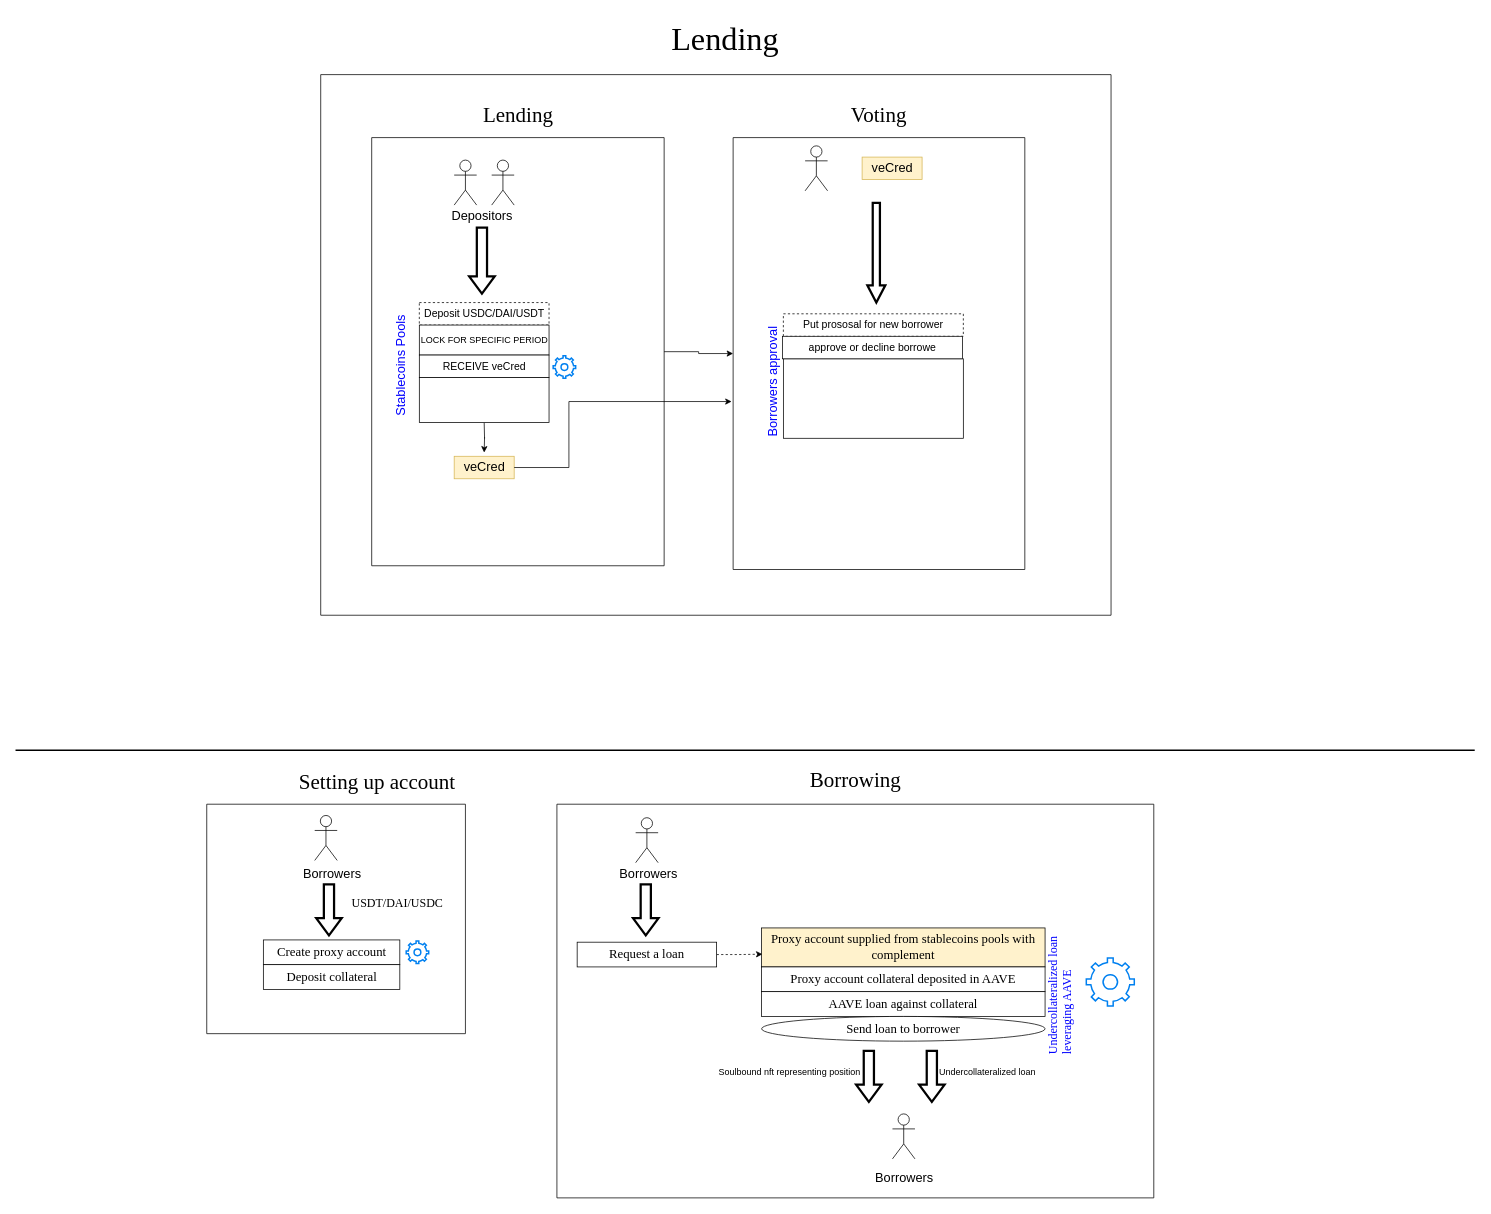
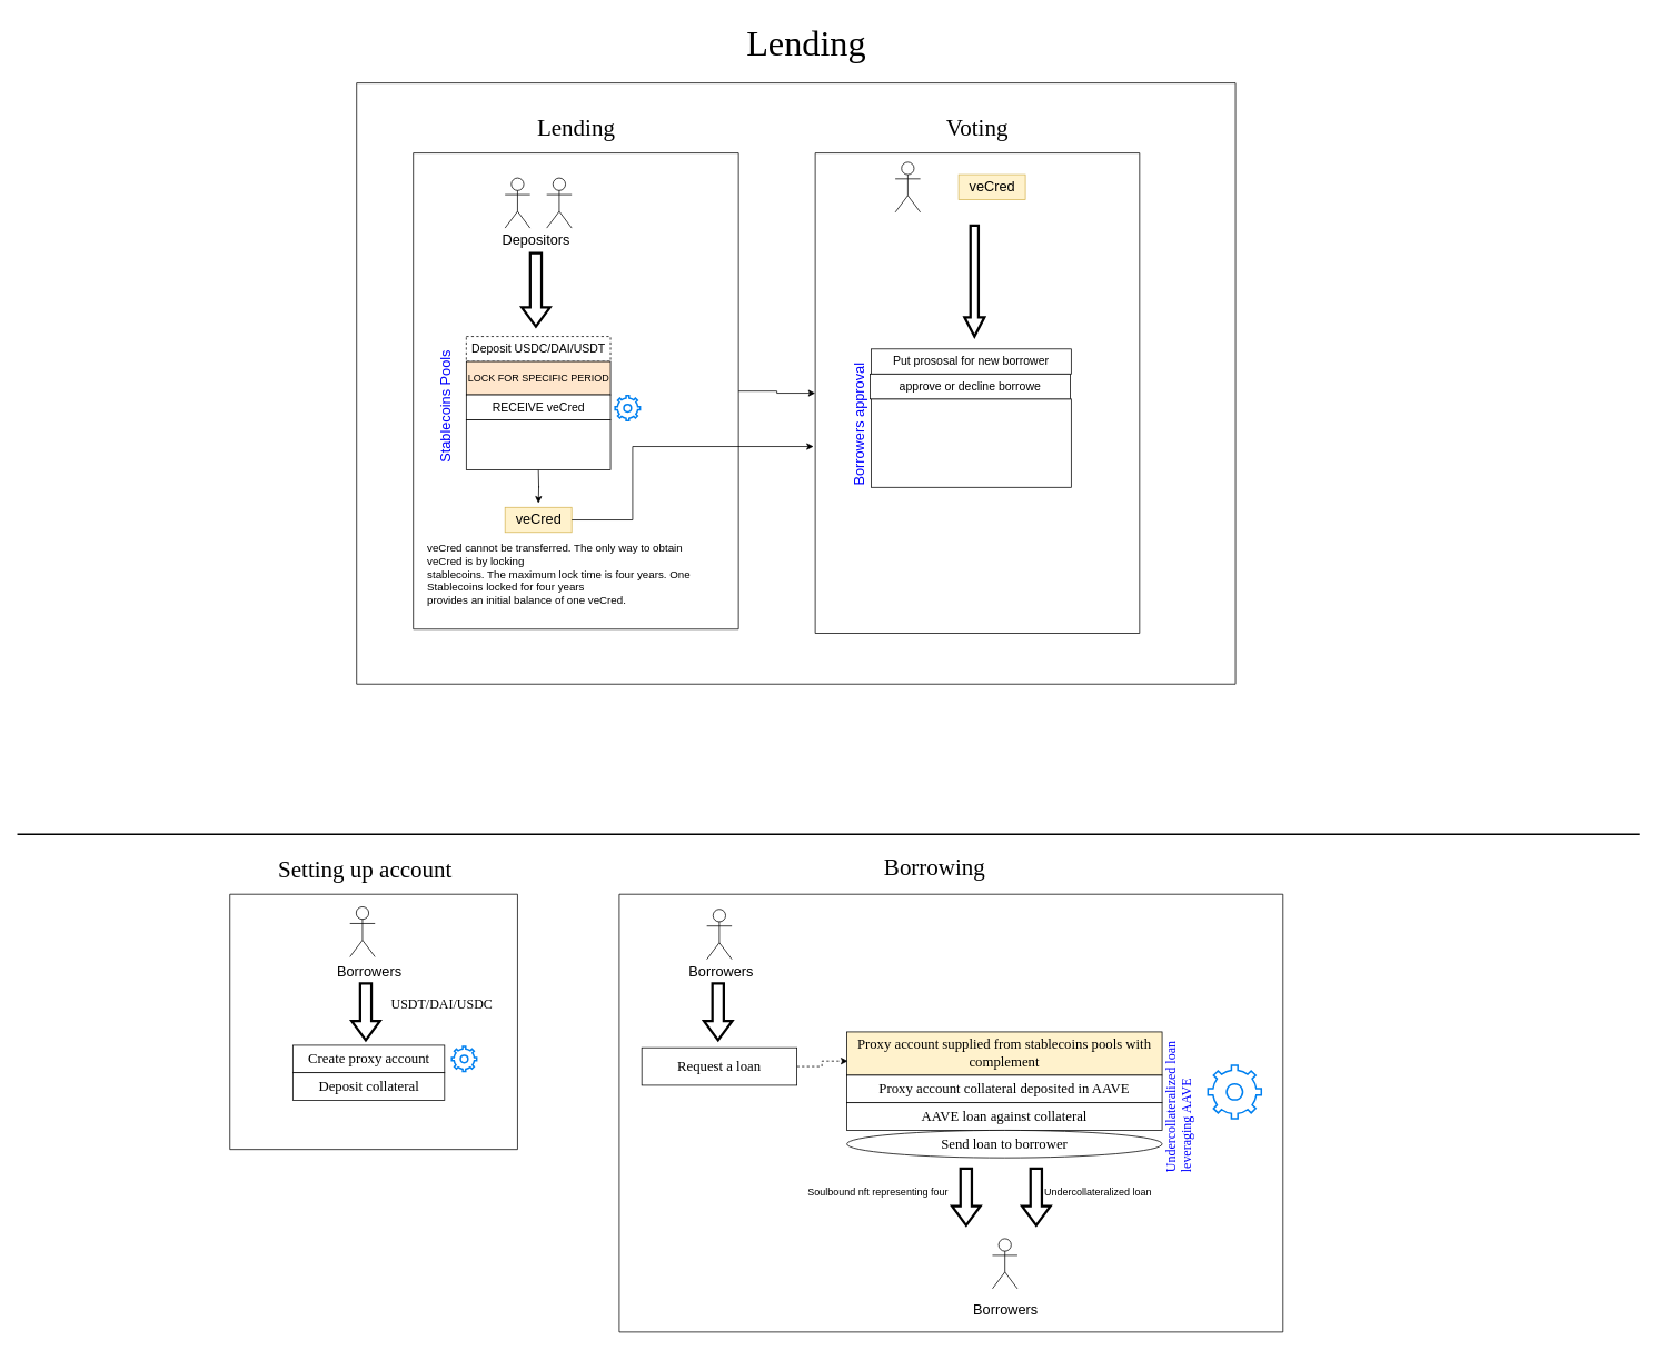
  <mxCell id="0" />
  <mxCell id="1" parent="0" />
  <mxCell id="2" style="edgeStyle=orthogonalEdgeStyle;rounded=0;orthogonalLoop=1;jettySize=auto;html=1;fontSize=17;" parent="1" edge="1"><mxGeometry relative="1" as="geometry"><mxPoint x="645" y="603" as="targetPoint" /><mxPoint x="645" y="563" as="sourcePoint" /></mxGeometry></mxCell>
  <mxCell id="3" value="&lt;font style=&quot;font-size: 17px;&quot;&gt;Depositors&lt;/font&gt;" style="text;html=1;align=center;verticalAlign=middle;resizable=0;points=[];autosize=1;strokeColor=none;fillColor=none;strokeWidth=4;" parent="1" vertex="1"><mxGeometry x="592" y="273" width="100" height="30" as="geometry" /></mxCell>
  <mxCell id="4" value="&lt;font color=&quot;#0000FF&quot;&gt;Stablecoins Pools&lt;/font&gt;" style="text;html=1;align=center;verticalAlign=middle;resizable=0;points=[];autosize=1;strokeColor=none;fillColor=none;fontSize=17;rotation=-90;" parent="1" vertex="1"><mxGeometry x="459" y="472" width="153" height="32" as="geometry" /></mxCell>
  <mxCell id="5" value="" style="html=1;shadow=0;dashed=0;align=center;verticalAlign=middle;shape=mxgraph.arrows2.arrow;dy=0.6;dx=23;direction=south;notch=0;fontSize=17;strokeWidth=3;" parent="1" vertex="1"><mxGeometry x="625" y="303" width="34" height="88" as="geometry" /></mxCell>
  <mxCell id="6" value="Deposit USDC/DAI/USDT" style="rounded=0;whiteSpace=wrap;html=1;fontSize=14;strokeWidth=1;dashed=1;" parent="1" vertex="1"><mxGeometry x="558.5" y="403" width="173" height="30" as="geometry" /></mxCell>
- <mxCell id="7" value="&lt;font style=&quot;font-size: 12px;&quot;&gt;LOCK FOR SPECIFIC PERIOD&lt;/font&gt;" style="rounded=0;whiteSpace=wrap;html=1;fontSize=14;strokeWidth=1;" parent="1" vertex="1"><mxGeometry x="558.5" y="433" width="173" height="40" as="geometry" /></mxCell>
+ <mxCell id="7" value="&lt;font style=&quot;font-size: 12px;&quot;&gt;LOCK FOR SPECIFIC PERIOD&lt;/font&gt;" style="rounded=0;whiteSpace=wrap;html=1;fontSize=14;strokeWidth=1;fillColor=#ffe6cc;" parent="1" vertex="1"><mxGeometry x="558.5" y="433" width="173" height="40" as="geometry" /></mxCell>
  <mxCell id="8" value="RECEIVE veCred" style="rounded=0;whiteSpace=wrap;html=1;fontSize=14;strokeWidth=1;" parent="1" vertex="1"><mxGeometry x="558.5" y="473" width="173" height="30" as="geometry" /></mxCell>
  <mxCell id="9" value="" style="rounded=0;whiteSpace=wrap;html=1;fontSize=14;strokeWidth=1;" parent="1" vertex="1"><mxGeometry x="558.5" y="503" width="173" height="60" as="geometry" /></mxCell>
  <mxCell id="10" value="" style="shape=umlActor;verticalLabelPosition=bottom;verticalAlign=top;html=1;fontSize=12;strokeWidth=1;" parent="1" vertex="1"><mxGeometry x="605" y="213" width="30" height="60" as="geometry" /></mxCell>
  <mxCell id="11" value="" style="shape=umlActor;verticalLabelPosition=bottom;verticalAlign=top;html=1;fontSize=12;strokeWidth=1;" parent="1" vertex="1"><mxGeometry x="655" y="213" width="30" height="60" as="geometry" /></mxCell>
  <mxCell id="12" style="edgeStyle=orthogonalEdgeStyle;rounded=0;orthogonalLoop=1;jettySize=auto;html=1;exitX=1;exitY=0.5;exitDx=0;exitDy=0;entryX=0;entryY=0.5;entryDx=0;entryDy=0;fontFamily=Comic Sans MS;fontSize=43;fontColor=default;anchorPointDirection=0;" parent="1" source="13" target="17" edge="1"><mxGeometry relative="1" as="geometry" /></mxCell>
  <mxCell id="13" value="" style="swimlane;startSize=0;fontSize=12;strokeWidth=1;" parent="1" vertex="1"><mxGeometry x="495" y="183" width="390" height="571" as="geometry"><mxRectangle x="90" y="20" width="50" height="40" as="alternateBounds" /></mxGeometry></mxCell>
  <mxCell id="14" value="veCred" style="text;html=1;align=center;verticalAlign=middle;resizable=0;points=[];autosize=1;strokeColor=#d6b656;fillColor=#fff2cc;fontSize=17;" parent="13" vertex="1"><mxGeometry x="110" y="425" width="80" height="30" as="geometry" /></mxCell>
+ <mxCell id="15" value="&lt;div align=&quot;left&quot;&gt;&lt;font style=&quot;font-size: 13px;&quot;&gt;veCred cannot be transferred. The only way to obtain veCred is by locking &lt;/font&gt;&lt;br&gt;&lt;font style=&quot;font-size: 13px;&quot;&gt;stablecoins. The maximum lock time is four years. One Stablecoins locked for four years &lt;/font&gt;&lt;br&gt;&lt;font style=&quot;font-size: 13px;&quot;&gt;provides an initial balance of one veCred.&lt;/font&gt;&lt;/div&gt;" style="rounded=0;whiteSpace=wrap;html=1;fontFamily=Helvetica;fontSize=13;strokeWidth=1;align=left;fillColor=none;strokeColor=none;" parent="13" vertex="1"><mxGeometry x="15" y="475" width="349" height="60" as="geometry" /></mxCell>
  <mxCell id="16" value="Lending" style="text;html=1;align=center;verticalAlign=middle;resizable=0;points=[];autosize=1;strokeColor=none;fillColor=none;fontSize=28;fontFamily=Comic Sans MS;" parent="1" vertex="1"><mxGeometry x="631.5" y="130" width="117" height="46" as="geometry" /></mxCell>
  <mxCell id="17" value="" style="swimlane;startSize=0;fontSize=12;strokeWidth=1;fixDash=1;" parent="1" vertex="1"><mxGeometry x="977" y="183" width="389" height="576" as="geometry"><mxRectangle x="90" y="20" width="50" height="40" as="alternateBounds" /></mxGeometry></mxCell>
  <mxCell id="18" value="" style="shape=umlActor;verticalLabelPosition=bottom;verticalAlign=top;html=1;fontSize=12;strokeWidth=1;" parent="17" vertex="1"><mxGeometry x="96" y="11" width="30" height="60" as="geometry" /></mxCell>
  <mxCell id="19" value="veCred" style="text;html=1;align=center;verticalAlign=middle;resizable=0;points=[];autosize=1;strokeColor=#d6b656;fillColor=#fff2cc;fontSize=17;" parent="17" vertex="1"><mxGeometry x="172" y="26" width="80" height="30" as="geometry" /></mxCell>
  <mxCell id="20" value="" style="shape=image;html=1;verticalAlign=top;verticalLabelPosition=bottom;labelBackgroundColor=#ffffff;imageAspect=0;aspect=fixed;image=https://cdn0.iconfinder.com/data/icons/geosm-e-commerce/48/add-128.png;fontFamily=Helvetica;fontSize=13;strokeWidth=1;fillColor=none;" parent="17" vertex="1"><mxGeometry x="130" y="22" width="38" height="38" as="geometry" /></mxCell>
  <mxCell id="21" value="" style="html=1;shadow=0;dashed=0;align=center;verticalAlign=middle;shape=mxgraph.arrows2.arrow;dy=0.6;dx=23;direction=south;notch=0;fontSize=17;strokeWidth=3;" parent="17" vertex="1"><mxGeometry x="179" y="87" width="23.95" height="133" as="geometry" /></mxCell>
  <mxCell id="22" value="&lt;div&gt;&lt;font color=&quot;#0000FF&quot;&gt;Borrowers approval&lt;/font&gt;&lt;/div&gt;&lt;div&gt;&lt;font color=&quot;#0000FF&quot;&gt;&lt;br&gt;&lt;/font&gt;&lt;/div&gt;" style="text;html=1;align=center;verticalAlign=middle;resizable=0;points=[];autosize=1;strokeColor=none;fillColor=none;fontSize=17;rotation=-90;" parent="17" vertex="1"><mxGeometry x="-19" y="300" width="165" height="53" as="geometry" /></mxCell>
- <mxCell id="23" value="Put prososal for new borrower" style="rounded=0;whiteSpace=wrap;html=1;fontSize=14;strokeWidth=1;dashed=1;" parent="17" vertex="1"><mxGeometry x="67" y="235" width="240" height="30" as="geometry" /></mxCell>
+ <mxCell id="23" value="Put prososal for new borrower" style="rounded=0;whiteSpace=wrap;html=1;fontSize=14;strokeWidth=1;" parent="17" vertex="1"><mxGeometry x="67" y="235" width="240" height="30" as="geometry" /></mxCell>
  <mxCell id="24" value="" style="rounded=0;whiteSpace=wrap;html=1;fontSize=14;strokeWidth=1;" parent="17" vertex="1"><mxGeometry x="67" y="295" width="240" height="106" as="geometry" /></mxCell>
  <mxCell id="25" value="&lt;div style=&quot;font-size: 327px;&quot;&gt;&lt;p style=&quot;font-size: 28px;&quot;&gt;&lt;font style=&quot;font-size: 28px;&quot; face=&quot;Comic Sans MS&quot;&gt;Voting&lt;/font&gt;&lt;/p&gt;&lt;/div&gt;" style="text;html=1;align=center;verticalAlign=middle;resizable=0;points=[];autosize=1;strokeColor=none;fillColor=none;fontSize=28;fontFamily=Comic Sans MS;" parent="1" vertex="1"><mxGeometry x="1120.5" y="101.5" width="101" height="103" as="geometry" /></mxCell>
  <mxCell id="26" value="" style="swimlane;startSize=0;fontSize=12;strokeWidth=1;fixDash=1;" parent="1" vertex="1"><mxGeometry x="427" y="99" width="1054" height="721" as="geometry"><mxRectangle x="90" y="20" width="50" height="40" as="alternateBounds" /></mxGeometry></mxCell>
  <mxCell id="27" value="approve or decline borrowe" style="rounded=0;whiteSpace=wrap;html=1;fontSize=14;strokeWidth=1;" parent="26" vertex="1"><mxGeometry x="616" y="349" width="240" height="30" as="geometry" /></mxCell>
  <mxCell id="28" value="" style="html=1;verticalLabelPosition=bottom;align=center;labelBackgroundColor=#ffffff;verticalAlign=top;strokeWidth=2;strokeColor=#0080F0;shadow=0;dashed=0;shape=mxgraph.ios7.icons.settings;fontFamily=Comic Sans MS;fontSize=17;fontColor=default;" parent="26" vertex="1"><mxGeometry x="310" y="375" width="30" height="30" as="geometry" /></mxCell>
  <mxCell id="29" value="Lending" style="text;html=1;align=center;verticalAlign=middle;resizable=0;points=[];autosize=1;strokeColor=none;fillColor=none;fontSize=43;fontFamily=Comic Sans MS;" parent="1" vertex="1"><mxGeometry x="881" y="20" width="170" height="64" as="geometry" /></mxCell>
  <mxCell id="30" value="" style="line;strokeWidth=2;html=1;fontFamily=Comic Sans MS;fontSize=43;fontColor=default;" parent="1" vertex="1"><mxGeometry x="20" y="995" width="1946" height="10" as="geometry" /></mxCell>
  <mxCell id="31" style="edgeStyle=orthogonalEdgeStyle;rounded=0;orthogonalLoop=1;jettySize=auto;html=1;fontFamily=Comic Sans MS;fontSize=43;fontColor=default;anchorPointDirection=0;bendable=0;" parent="1" source="14" edge="1"><mxGeometry relative="1" as="geometry"><mxPoint x="975" y="535" as="targetPoint" /><Array as="points"><mxPoint x="758" y="623" /><mxPoint x="758" y="535" /></Array></mxGeometry></mxCell>
  <mxCell id="32" value="" style="shape=umlActor;verticalLabelPosition=bottom;verticalAlign=top;html=1;fontSize=12;strokeWidth=1;" parent="1" vertex="1"><mxGeometry x="419" y="1087" width="30" height="60" as="geometry" /></mxCell>
  <mxCell id="33" value="" style="html=1;shadow=0;dashed=0;align=center;verticalAlign=middle;shape=mxgraph.arrows2.arrow;dy=0.6;dx=23;direction=south;notch=0;fontSize=17;strokeWidth=3;" parent="1" vertex="1"><mxGeometry x="421" y="1179" width="34" height="68" as="geometry" /></mxCell>
  <mxCell id="34" value="&lt;font style=&quot;font-size: 17px;&quot;&gt;Borrowers&lt;/font&gt;" style="text;html=1;align=center;verticalAlign=middle;resizable=0;points=[];autosize=1;strokeColor=none;fillColor=none;strokeWidth=4;" parent="1" vertex="1"><mxGeometry x="394" y="1150" width="95" height="32" as="geometry" /></mxCell>
  <mxCell id="35" value="Create proxy account" style="rounded=0;whiteSpace=wrap;html=1;fontFamily=Comic Sans MS;fontSize=17;fontColor=default;" parent="1" vertex="1"><mxGeometry x="350.5" y="1253" width="182" height="33" as="geometry" /></mxCell>
  <mxCell id="36" value="Deposit collateral" style="rounded=0;whiteSpace=wrap;html=1;fontFamily=Comic Sans MS;fontSize=17;fontColor=default;" parent="1" vertex="1"><mxGeometry x="350.5" y="1286" width="182" height="33" as="geometry" /></mxCell>
  <mxCell id="37" value="" style="html=1;verticalLabelPosition=bottom;align=center;labelBackgroundColor=#ffffff;verticalAlign=top;strokeWidth=2;strokeColor=#0080F0;shadow=0;dashed=0;shape=mxgraph.ios7.icons.settings;fontFamily=Comic Sans MS;fontSize=17;fontColor=default;" parent="1" vertex="1"><mxGeometry x="541" y="1254.5" width="30" height="30" as="geometry" /></mxCell>
  <mxCell id="38" value="" style="swimlane;startSize=0;fontFamily=Comic Sans MS;fontSize=17;fontColor=default;" parent="1" vertex="1"><mxGeometry x="275" y="1072" width="345" height="306" as="geometry" /></mxCell>
  <mxCell id="39" value="USDT/DAI/USDC" style="text;html=1;align=center;verticalAlign=middle;resizable=0;points=[];autosize=1;strokeColor=none;fillColor=none;fontSize=16;fontFamily=Comic Sans MS;fontColor=default;" parent="38" vertex="1"><mxGeometry x="170" y="117" width="168" height="28" as="geometry" /></mxCell>
- <mxCell id="40" value="Setting up account" style="text;html=1;align=center;verticalAlign=middle;resizable=0;points=[];autosize=1;strokeColor=none;fillColor=none;fontSize=28;fontFamily=Comic Sans MS;fontColor=default;" parent="1" vertex="1"><mxGeometry x="370" y="1019" width="263" height="46" as="geometry" /></mxCell>
+ <mxCell id="40" value="Setting up account" style="text;html=1;align=center;verticalAlign=middle;resizable=0;points=[];autosize=1;strokeColor=none;fillColor=none;fontSize=28;fontFamily=Comic Sans MS;fontColor=default;" parent="1" vertex="1"><mxGeometry x="305" y="1019" width="263" height="46" as="geometry" /></mxCell>
  <mxCell id="41" value="" style="shape=umlActor;verticalLabelPosition=bottom;verticalAlign=top;html=1;fontSize=12;strokeWidth=1;" parent="1" vertex="1"><mxGeometry x="1189.5" y="1485" width="30" height="60" as="geometry" /></mxCell>
  <mxCell id="42" value="" style="html=1;shadow=0;dashed=0;align=center;verticalAlign=middle;shape=mxgraph.arrows2.arrow;dy=0.6;dx=23;direction=south;notch=0;fontSize=17;strokeWidth=3;" parent="1" vertex="1"><mxGeometry x="843.5" y="1179" width="34" height="68" as="geometry" /></mxCell>
  <mxCell id="43" value="&lt;font style=&quot;font-size: 17px;&quot;&gt;Borrowers&lt;/font&gt;" style="text;html=1;align=center;verticalAlign=middle;resizable=0;points=[];autosize=1;strokeColor=none;fillColor=none;strokeWidth=4;" parent="1" vertex="1"><mxGeometry x="816.5" y="1150" width="95" height="32" as="geometry" /></mxCell>
  <mxCell id="44" style="edgeStyle=orthogonalEdgeStyle;rounded=0;comic=0;orthogonalLoop=1;jettySize=auto;html=1;fontFamily=Comic Sans MS;fontSize=16;fontColor=default;entryX=0.003;entryY=0.673;entryDx=0;entryDy=0;entryPerimeter=0;dashed=1;" parent="1" source="45" target="46" edge="1"><mxGeometry relative="1" as="geometry"><mxPoint x="1001" y="1273" as="targetPoint" /></mxGeometry></mxCell>
- <mxCell id="45" value="Request a loan" style="rounded=0;whiteSpace=wrap;html=1;fontFamily=Comic Sans MS;fontSize=17;fontColor=default;" parent="1" vertex="1"><mxGeometry x="769" y="1256" width="186" height="33" as="geometry" /></mxCell>
+ <mxCell id="45" value="Request a loan" style="rounded=0;whiteSpace=wrap;html=1;fontFamily=Comic Sans MS;fontSize=17;fontColor=default;" parent="1" vertex="1"><mxGeometry x="769" y="1256" width="186" height="45" as="geometry" /></mxCell>
  <mxCell id="46" value="Proxy account supplied from stablecoins pools with complement" style="rounded=0;whiteSpace=wrap;html=1;fontFamily=Comic Sans MS;fontSize=17;fontColor=default;fillColor=#fff2cc;" parent="1" vertex="1"><mxGeometry x="1015" y="1237" width="378" height="52" as="geometry" /></mxCell>
  <mxCell id="47" value="Proxy account collateral deposited in AAVE" style="rounded=0;whiteSpace=wrap;html=1;fontFamily=Comic Sans MS;fontSize=17;fontColor=default;" parent="1" vertex="1"><mxGeometry x="1015" y="1289" width="378" height="33" as="geometry" /></mxCell>
  <mxCell id="48" value="AAVE loan against collateral" style="rounded=0;whiteSpace=wrap;html=1;fontFamily=Comic Sans MS;fontSize=17;fontColor=default;" parent="1" vertex="1"><mxGeometry x="1015" y="1322" width="378" height="33" as="geometry" /></mxCell>
  <mxCell id="49" value="Send loan to borrower" style="ellipse;whiteSpace=wrap;html=1;fontFamily=Comic Sans MS;fontSize=17;fontColor=default;" parent="1" vertex="1"><mxGeometry x="1015" y="1355" width="378" height="33" as="geometry" /></mxCell>
  <mxCell id="50" value="" style="html=1;shadow=0;dashed=0;align=center;verticalAlign=middle;shape=mxgraph.arrows2.arrow;dy=0.6;dx=23;direction=south;notch=0;fontSize=17;strokeWidth=3;" parent="1" vertex="1"><mxGeometry x="1225" y="1401" width="34" height="68" as="geometry" /></mxCell>
  <mxCell id="51" value="&lt;font style=&quot;font-size: 17px;&quot;&gt;Borrowers&lt;/font&gt;" style="text;html=1;align=center;verticalAlign=middle;resizable=0;points=[];autosize=1;strokeColor=none;fillColor=none;strokeWidth=4;" parent="1" vertex="1"><mxGeometry x="1157" y="1555" width="95" height="32" as="geometry" /></mxCell>
  <mxCell id="52" value="" style="html=1;shadow=0;dashed=0;align=center;verticalAlign=middle;shape=mxgraph.arrows2.arrow;dy=0.6;dx=23;direction=south;notch=0;fontSize=17;strokeWidth=3;" parent="1" vertex="1"><mxGeometry x="1141" y="1401" width="34" height="68" as="geometry" /></mxCell>
  <mxCell id="53" value="" style="shape=umlActor;verticalLabelPosition=bottom;verticalAlign=top;html=1;fontSize=12;strokeWidth=1;" parent="1" vertex="1"><mxGeometry x="847" y="1090" width="30" height="60" as="geometry" /></mxCell>
  <mxCell id="54" value="Undercollateralized loan" style="text;html=1;align=center;verticalAlign=middle;resizable=0;points=[];autosize=1;strokeColor=none;fillColor=none;strokeWidth=4;" parent="1" vertex="1"><mxGeometry x="1239" y="1415" width="154" height="28" as="geometry" /></mxCell>
- <mxCell id="55" value="Soulbound nft representing position" style="text;html=1;align=center;verticalAlign=middle;resizable=0;points=[];autosize=1;strokeColor=none;fillColor=none;strokeWidth=4;" parent="1" vertex="1"><mxGeometry x="947" y="1415" width="210" height="28" as="geometry" /></mxCell>
+ <mxCell id="55" value="Soulbound nft representing four" style="text;html=1;align=center;verticalAlign=middle;resizable=0;points=[];autosize=1;strokeColor=none;fillColor=none;strokeWidth=4;" parent="1" vertex="1"><mxGeometry x="947" y="1415" width="210" height="28" as="geometry" /></mxCell>
  <mxCell id="56" value="" style="shape=image;html=1;verticalAlign=top;verticalLabelPosition=bottom;labelBackgroundColor=#ffffff;imageAspect=0;aspect=fixed;image=https://cdn0.iconfinder.com/data/icons/geosm-e-commerce/48/add-128.png;fontFamily=Helvetica;fontSize=13;strokeWidth=1;fillColor=none;fontColor=default;" parent="1" vertex="1"><mxGeometry x="1180" y="1410" width="38" height="38" as="geometry" /></mxCell>
  <mxCell id="57" value="&lt;font color=&quot;#0000FF&quot;&gt;Undercollateralized loan leveraging AAVE&lt;/font&gt;" style="text;html=1;strokeColor=none;fillColor=none;spacing=5;spacingTop=-20;whiteSpace=wrap;overflow=hidden;rounded=0;fontFamily=Comic Sans MS;fontSize=16;fontColor=default;rotation=-90;" parent="1" vertex="1"><mxGeometry x="1330.5" y="1294.5" width="190" height="43" as="geometry" /></mxCell>
  <mxCell id="58" value="" style="html=1;verticalLabelPosition=bottom;align=center;labelBackgroundColor=#ffffff;verticalAlign=top;strokeWidth=2;strokeColor=#0080F0;shadow=0;dashed=0;shape=mxgraph.ios7.icons.settings;fontFamily=Comic Sans MS;fontSize=17;fontColor=default;" parent="1" vertex="1"><mxGeometry x="1448" y="1277" width="64" height="64" as="geometry" /></mxCell>
  <mxCell id="59" value="" style="swimlane;startSize=0;fontFamily=Comic Sans MS;fontSize=16;fontColor=#0000FF;" parent="1" vertex="1"><mxGeometry x="742" y="1072" width="796" height="525" as="geometry" /></mxCell>
- <mxCell id="60" value="Borrowing" style="text;html=1;align=center;verticalAlign=middle;resizable=0;points=[];autosize=1;strokeColor=none;fillColor=none;fontSize=28;fontFamily=Comic Sans MS;fontColor=#000000;" parent="1" vertex="1"><mxGeometry x="1065.5" y="1016" width="149" height="46" as="geometry" /></mxCell>
+ <mxCell id="60" value="Borrowing" style="text;html=1;align=center;verticalAlign=middle;resizable=0;points=[];autosize=1;strokeColor=none;fillColor=none;fontSize=28;fontFamily=Comic Sans MS;fontColor=#000000;" parent="1" vertex="1"><mxGeometry x="1045.5" y="1016" width="149" height="46" as="geometry" /></mxCell>
